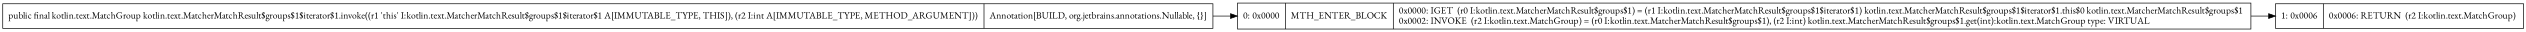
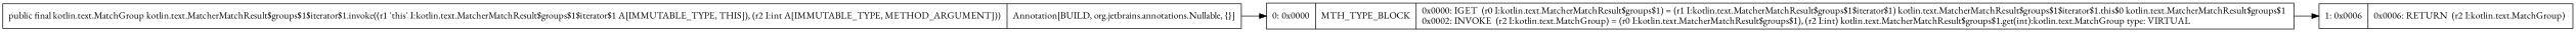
  digraph {
    rankdir=LR
    fontname="EB Garamond"
    node [shape=record fontname="EB Garamond"]
    edge [fontname="EB Garamond"]
-   n1 [label="{0\:\ 0x0000|MTH_ENTER_BLOCK\l|0x0000: IGET  (r0 I:kotlin.text.MatcherMatchResult$groups$1) = (r1 I:kotlin.text.MatcherMatchResult$groups$1$iterator$1) kotlin.text.MatcherMatchResult$groups$1$iterator$1.this$0 kotlin.text.MatcherMatchResult$groups$1 \l0x0002: INVOKE  (r2 I:kotlin.text.MatchGroup) = (r0 I:kotlin.text.MatcherMatchResult$groups$1), (r2 I:int) kotlin.text.MatcherMatchResult$groups$1.get(int):kotlin.text.MatchGroup type: VIRTUAL \l}"]
+   n1 [label="{0\:\ 0x0000|MTH_TYPE_BLOCK\l|0x0000: IGET  (r0 I:kotlin.text.MatcherMatchResult$groups$1) = (r1 I:kotlin.text.MatcherMatchResult$groups$1$iterator$1) kotlin.text.MatcherMatchResult$groups$1$iterator$1.this$0 kotlin.text.MatcherMatchResult$groups$1 \l0x0002: INVOKE  (r2 I:kotlin.text.MatchGroup) = (r0 I:kotlin.text.MatcherMatchResult$groups$1), (r2 I:int) kotlin.text.MatcherMatchResult$groups$1.get(int):kotlin.text.MatchGroup type: VIRTUAL \l}"]
    n2 [label="{1\:\ 0x0006|0x0006: RETURN  (r2 I:kotlin.text.MatchGroup) \l}"]
    n3 [label="{public final kotlin.text.MatchGroup kotlin.text.MatcherMatchResult$groups$1$iterator$1.invoke((r1 'this' I:kotlin.text.MatcherMatchResult$groups$1$iterator$1 A[IMMUTABLE_TYPE, THIS]), (r2 I:int A[IMMUTABLE_TYPE, METHOD_ARGUMENT]))  | Annotation[BUILD, org.jetbrains.annotations.Nullable, \{\}]\l}"]
    n1 -> n2
    n3 -> n1
  }
